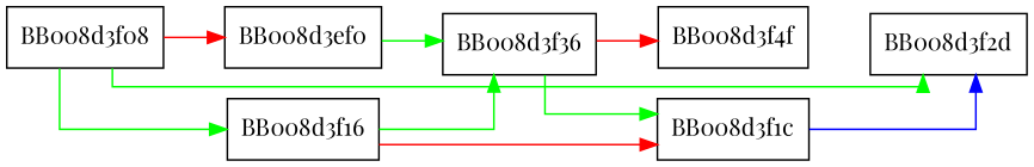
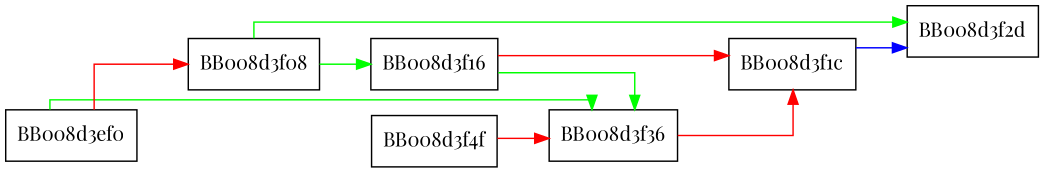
  digraph {
    fontname="Playfair Display"
    rankdir=LR
    splines=ortho
    node [fontname="Playfair Display" shape=box]
    edge [color=green fontname="Playfair Display"]
    n1 [label=BB008d3f36]
    BB008d3ef0
    BB008d3f08
    BB008d3f1c
    BB008d3f4f
    BB008d3f2d
    BB008d3f16
-   n1 -> BB008d3f1c
-   n1 -> BB008d3f4f [color=red]
+   n1 -> BB008d3f1c [color=red]
+   BB008d3f4f -> n1 [color=red]
    BB008d3ef0 -> n1
-   BB008d3f08 -> BB008d3ef0 [color=red]
+   BB008d3ef0 -> BB008d3f08 [color=red]
    BB008d3f08 -> BB008d3f2d
    BB008d3f08 -> BB008d3f16
    BB008d3f1c -> BB008d3f2d [color=blue]
    BB008d3f16 -> n1
    BB008d3f16 -> BB008d3f1c [color=red]
  }
